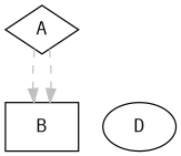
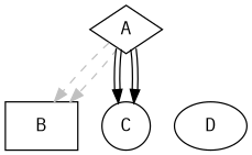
  digraph {
    fontname="IBM Plex Mono"
    node [fontname="IBM Plex Mono"]
    edge [color=grey fontname="IBM Plex Mono" style=dashed]
    A [shape=diamond]
    B [shape=box]
+   C [shape=circle]
    D
    A -> B
    A -> B
+   A -> C [color="black:invis:black" style=""]
+   A -> C [color="black:invis:black" style=""]
    A -> D [arrowhead=none penwidth=2147483648 color=""]
  }
